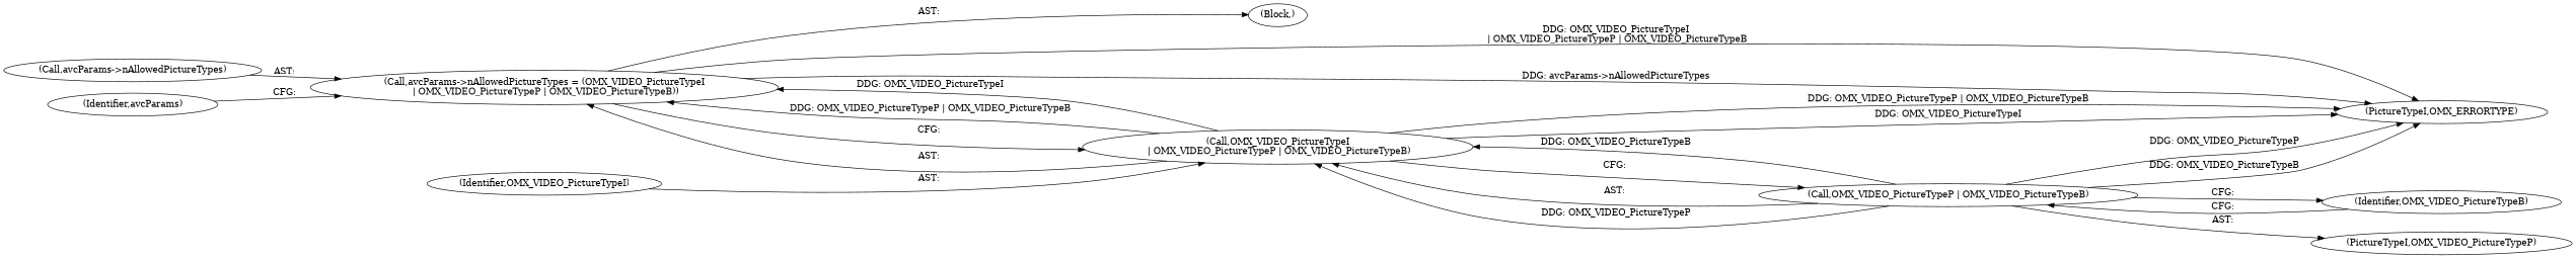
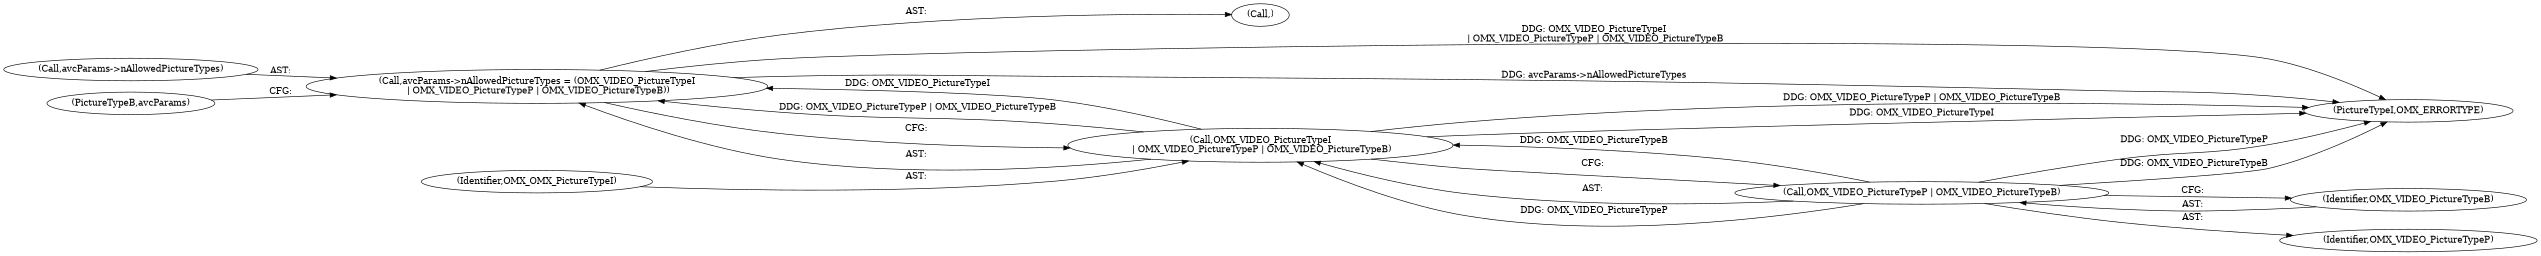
  digraph {
    rankdir=LR
    n1 [label="(Call,avcParams->nAllowedPictureTypes = (OMX_VIDEO_PictureTypeI\n | OMX_VIDEO_PictureTypeP | OMX_VIDEO_PictureTypeB))"]
    n2 [label="(Call,OMX_VIDEO_PictureTypeI\n | OMX_VIDEO_PictureTypeP | OMX_VIDEO_PictureTypeB)"]
    n3 [label="(PictureTypeI,OMX_ERRORTYPE)"]
-   n4 [label="(Block,)"]
+   n4 [label="(Call,)"]
    n5 [label="(Call,OMX_VIDEO_PictureTypeP | OMX_VIDEO_PictureTypeB)"]
    n6 [label="(Identifier,OMX_VIDEO_PictureTypeB)"]
-   n7 [label="(PictureTypeI,OMX_VIDEO_PictureTypeP)"]
-   n8 [label="(Identifier,OMX_VIDEO_PictureTypeI)"]
+   n7 [label="(Identifier,OMX_VIDEO_PictureTypeP)"]
+   n8 [label="(Identifier,OMX_OMX_PictureTypeI)"]
    n9 [label="(Call,avcParams->nAllowedPictureTypes)"]
-   n10 [label="(Identifier,avcParams)"]
+   n10 [label="(PictureTypeB,avcParams)"]
    n1 -> n2 [label="CFG: "]
    n1 -> n3 [label="DDG: OMX_VIDEO_PictureTypeI\n | OMX_VIDEO_PictureTypeP | OMX_VIDEO_PictureTypeB"]
    n1 -> n3 [label="DDG: avcParams->nAllowedPictureTypes"]
    n1 -> n4 [label="AST: "]
    n2 -> n1 [label="AST: "]
    n2 -> n1 [label="DDG: OMX_VIDEO_PictureTypeI"]
    n2 -> n1 [label="DDG: OMX_VIDEO_PictureTypeP | OMX_VIDEO_PictureTypeB"]
    n2 -> n3 [label="DDG: OMX_VIDEO_PictureTypeI"]
    n2 -> n3 [label="DDG: OMX_VIDEO_PictureTypeP | OMX_VIDEO_PictureTypeB"]
    n2 -> n5 [label="CFG: "]
    n5 -> n2 [label="AST: "]
    n5 -> n2 [label="DDG: OMX_VIDEO_PictureTypeP"]
    n5 -> n2 [label="DDG: OMX_VIDEO_PictureTypeB"]
    n5 -> n3 [label="DDG: OMX_VIDEO_PictureTypeB"]
    n5 -> n3 [label="DDG: OMX_VIDEO_PictureTypeP"]
    n5 -> n6 [label="CFG: "]
    n5 -> n7 [label="AST: "]
-   n6 -> n5 [label="CFG: "]
+   n6 -> n5 [label="AST: "]
    n8 -> n2 [label="AST: "]
    n9 -> n1 [label="AST: "]
    n10 -> n1 [label="CFG: "]
  }
